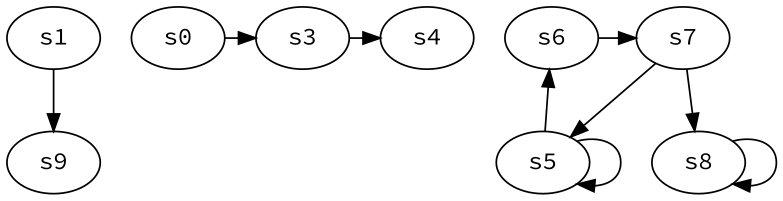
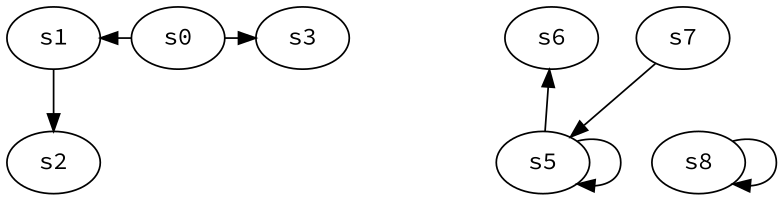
  digraph {
    fontname="Source Code Pro"
    node [fontname="Source Code Pro" player=0]
    edge [fontname="Source Code Pro"]
    s1 [player=1]
    s0
    s3 [player=1]
-   s2 [label=s9]
-   s4
+   s2
    s5 [player=1]
    s6
    s7 [player=1]
    s8
    s1 -> s2
+   s0 -> s1 [constraint="time % 5 == 0"]
    s0 -> s3 [constraint="time % 2 == 1"]
-   s3 -> s4 [constraint="time % 4 == 3"]
    s5 -> s5 [constraint="time % 4 == 0"]
    s5 -> s6 [constraint="time == 6 || time == 13 || time == 14 || time == 16 || time == 17"]
-   s6 -> s7 [constraint="time == 16"]
    s7 -> s5
-   s7 -> s8
    s8 -> s8 [constraint="time % 2 == 0"]
  }
